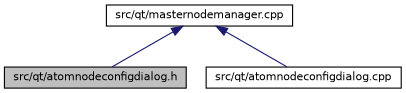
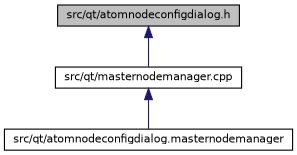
  digraph {
    node [color=black fillcolor=white fontname=Helvetica fontsize=10 shape=record style=filled]
    edge [color=midnightblue dir=back fontname=Helvetica fontsize=10 labelfontname=Helvetica labelfontsize=10 style=solid]
    n1 [fillcolor=grey75 fontcolor=black height=0.2 label="src/qt/atomnodeconfigdialog.h" width=0.4]
    n2 [height=0.2 label="src/qt/masternodemanager.cpp" width=0.4]
-   n3 [height=0.2 label="src/qt/atomnodeconfigdialog.cpp" width=0.4]
-   n2 -> n1
+   n3 [height=0.2 label="src/qt/atomnodeconfigdialog.masternodemanager" width=0.4]
+   n1 -> n2
    n2 -> n3
  }
